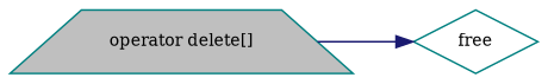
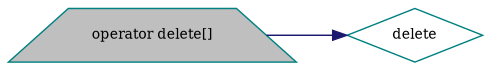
  digraph {
    rankdir=LR
    fontname="DejaVu Serif"
    node [color=teal fontname="DejaVu Serif" fontsize=10 style=filled]
    n1 [fillcolor=grey75 fontcolor=black height=0.2 label="operator delete[]" shape=trapezium width=0.4]
-   n2 [fillcolor=white height=0.2 label=free shape=diamond width=0.4]
+   n2 [fillcolor=white height=0.2 label=delete shape=diamond width=0.4]
    n1 -> n2 [color=midnightblue fontname="DejaVu Serif" fontsize=10 labelfontname=Helvetica labelfontsize=10 style=solid]
  }
